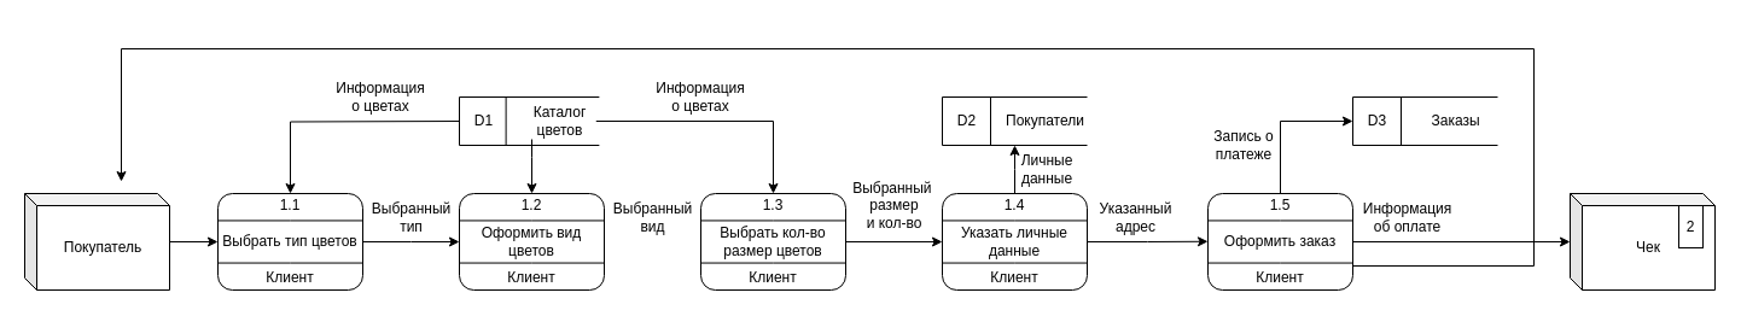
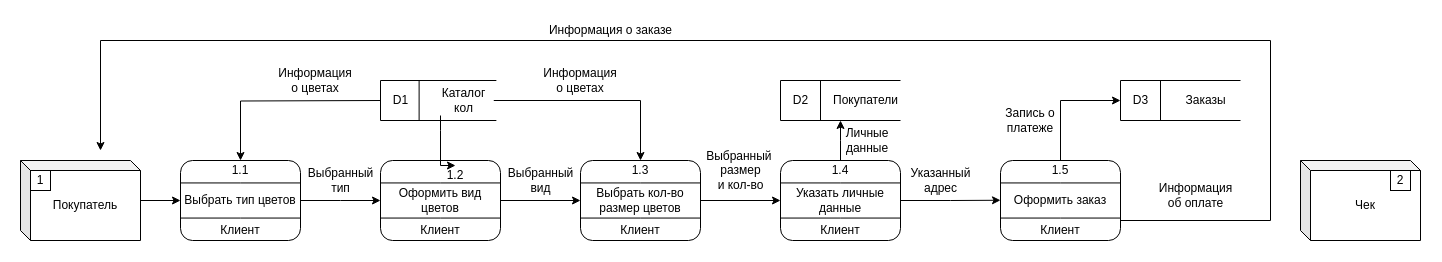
  <mxCell id="0" />
  <mxCell id="1" parent="0" />
  <mxCell id="2" style="edgeStyle=orthogonalEdgeStyle;rounded=0;orthogonalLoop=1;jettySize=auto;html=1;entryX=0;entryY=0.5;entryDx=0;entryDy=0;" edge="1" parent="1" source="3" target="5"><mxGeometry relative="1" as="geometry"><mxPoint x="220" y="200" as="targetPoint" /></mxGeometry></mxCell>
  <mxCell id="3" value="Покупатель" style="shape=cube;whiteSpace=wrap;html=1;boundedLbl=1;backgroundOutline=1;darkOpacity=0.05;darkOpacity2=0.1;size=10;" vertex="1" parent="1"><mxGeometry y="160" width="120" height="80" as="geometry" x="20" /></mxCell>
  <mxCell id="4" value="1.1" style="group" vertex="1" connectable="0" parent="1"><mxGeometry x="180" y="160" width="120" height="80" as="geometry" /></mxCell>
  <mxCell id="5" value="Выбрать тип цветов" style="rounded=1;whiteSpace=wrap;html=1;" vertex="1" parent="4"><mxGeometry width="120" height="80" as="geometry" /></mxCell>
  <mxCell id="6" value="" style="shape=link;html=1;width=35.116;exitX=0;exitY=0.5;exitDx=0;exitDy=0;entryX=1;entryY=0.5;entryDx=0;entryDy=0;" edge="1" parent="4" source="5" target="5"><mxGeometry width="100" relative="1" as="geometry"><mxPoint x="-20" y="40" as="sourcePoint" /><mxPoint x="110" y="39.84" as="targetPoint" /><Array as="points"><mxPoint x="60" y="40" /></Array></mxGeometry></mxCell>
  <mxCell id="7" value="1.1" style="text;html=1;strokeColor=none;fillColor=none;align=center;verticalAlign=middle;whiteSpace=wrap;rounded=0;" vertex="1" parent="4"><mxGeometry x="40" width="40" height="20" as="geometry" /></mxCell>
  <mxCell id="8" value="Клиент" style="text;html=1;strokeColor=none;fillColor=none;align=center;verticalAlign=middle;whiteSpace=wrap;rounded=0;" vertex="1" parent="4"><mxGeometry x="40" y="60" width="40" height="20" as="geometry" /></mxCell>
  <mxCell id="9" value="1.1" style="group" vertex="1" connectable="0" parent="1"><mxGeometry x="380" y="160" width="120" height="80" as="geometry" /></mxCell>
  <mxCell id="10" value="Оформить вид цветов" style="rounded=1;whiteSpace=wrap;html=1;" vertex="1" parent="9"><mxGeometry width="120" height="80" as="geometry" /></mxCell>
  <mxCell id="11" value="" style="shape=link;html=1;width=35.116;exitX=0;exitY=0.5;exitDx=0;exitDy=0;entryX=1;entryY=0.5;entryDx=0;entryDy=0;" edge="1" parent="9" source="10" target="10"><mxGeometry width="100" relative="1" as="geometry"><mxPoint x="-20" y="40" as="sourcePoint" /><mxPoint x="110" y="39.84" as="targetPoint" /><Array as="points"><mxPoint x="60" y="40" /></Array></mxGeometry></mxCell>
- <mxCell id="12" value="1.2" style="text;html=1;strokeColor=none;fillColor=none;align=center;verticalAlign=middle;whiteSpace=wrap;rounded=0;" vertex="1" parent="9"><mxGeometry x="40" width="40" height="20" as="geometry" /></mxCell>
+ <mxCell id="12" value="1.2" style="text;html=1;strokeColor=none;fillColor=none;align=center;verticalAlign=middle;whiteSpace=wrap;rounded=0;" vertex="1" parent="9"><mxGeometry x="55" y="5" width="40" height="20" as="geometry" /></mxCell>
  <mxCell id="13" value="Клиент" style="text;html=1;strokeColor=none;fillColor=none;align=center;verticalAlign=middle;whiteSpace=wrap;rounded=0;" vertex="1" parent="9"><mxGeometry x="40" y="60" width="40" height="20" as="geometry" /></mxCell>
  <mxCell id="14" value="1.1" style="group" vertex="1" connectable="0" parent="1"><mxGeometry x="580" y="160" width="120" height="80" as="geometry" /></mxCell>
  <mxCell id="15" value="Выбрать кол-во размер цветов" style="rounded=1;whiteSpace=wrap;html=1;" vertex="1" parent="14"><mxGeometry width="120" height="80" as="geometry" /></mxCell>
  <mxCell id="16" value="" style="shape=link;html=1;width=35.116;exitX=0;exitY=0.5;exitDx=0;exitDy=0;entryX=1;entryY=0.5;entryDx=0;entryDy=0;" edge="1" parent="14" source="15" target="15"><mxGeometry width="100" relative="1" as="geometry"><mxPoint x="-20" y="40" as="sourcePoint" /><mxPoint x="110" y="39.84" as="targetPoint" /><Array as="points"><mxPoint x="60" y="40" /></Array></mxGeometry></mxCell>
  <mxCell id="17" value="1.3" style="text;html=1;strokeColor=none;fillColor=none;align=center;verticalAlign=middle;whiteSpace=wrap;rounded=0;" vertex="1" parent="14"><mxGeometry x="40" width="40" height="20" as="geometry" /></mxCell>
  <mxCell id="18" value="Клиент" style="text;html=1;strokeColor=none;fillColor=none;align=center;verticalAlign=middle;whiteSpace=wrap;rounded=0;" vertex="1" parent="14"><mxGeometry x="40" y="60" width="40" height="20" as="geometry" /></mxCell>
  <mxCell id="19" value="1.1" style="group" vertex="1" connectable="0" parent="1"><mxGeometry x="780" y="160" width="120" height="80" as="geometry" /></mxCell>
  <mxCell id="20" value="Указать личные данные" style="rounded=1;whiteSpace=wrap;html=1;" vertex="1" parent="19"><mxGeometry width="120" height="80" as="geometry" /></mxCell>
  <mxCell id="21" value="" style="shape=link;html=1;width=35.116;exitX=0;exitY=0.5;exitDx=0;exitDy=0;entryX=1;entryY=0.5;entryDx=0;entryDy=0;" edge="1" parent="19" source="20" target="20"><mxGeometry width="100" relative="1" as="geometry"><mxPoint x="-20" y="40" as="sourcePoint" /><mxPoint x="110" y="39.84" as="targetPoint" /><Array as="points"><mxPoint x="60" y="40" /></Array></mxGeometry></mxCell>
  <mxCell id="22" value="1.4" style="text;html=1;strokeColor=none;fillColor=none;align=center;verticalAlign=middle;whiteSpace=wrap;rounded=0;" vertex="1" parent="19"><mxGeometry x="40" width="40" height="20" as="geometry" /></mxCell>
  <mxCell id="23" value="Клиент" style="text;html=1;strokeColor=none;fillColor=none;align=center;verticalAlign=middle;whiteSpace=wrap;rounded=0;" vertex="1" parent="19"><mxGeometry x="40" y="60" width="40" height="20" as="geometry" /></mxCell>
  <mxCell id="24" value="1.1" style="group" vertex="1" connectable="0" parent="1"><mxGeometry x="1000" y="160" width="120" height="80" as="geometry" /></mxCell>
  <mxCell id="25" value="Оформить заказ" style="rounded=1;whiteSpace=wrap;html=1;" vertex="1" parent="24"><mxGeometry width="120" height="80" as="geometry" /></mxCell>
  <mxCell id="26" value="" style="shape=link;html=1;width=35.116;exitX=0;exitY=0.5;exitDx=0;exitDy=0;entryX=1;entryY=0.5;entryDx=0;entryDy=0;" edge="1" parent="24" source="25" target="25"><mxGeometry width="100" relative="1" as="geometry"><mxPoint x="-20" y="40" as="sourcePoint" /><mxPoint x="110" y="39.84" as="targetPoint" /><Array as="points"><mxPoint x="60" y="40" /></Array></mxGeometry></mxCell>
  <mxCell id="27" value="1.5" style="text;html=1;strokeColor=none;fillColor=none;align=center;verticalAlign=middle;whiteSpace=wrap;rounded=0;" vertex="1" parent="24"><mxGeometry x="40" width="40" height="20" as="geometry" /></mxCell>
  <mxCell id="28" value="Клиент" style="text;html=1;strokeColor=none;fillColor=none;align=center;verticalAlign=middle;whiteSpace=wrap;rounded=0;" vertex="1" parent="24"><mxGeometry x="40" y="60" width="40" height="20" as="geometry" /></mxCell>
  <mxCell id="29" style="edgeStyle=orthogonalEdgeStyle;rounded=0;orthogonalLoop=1;jettySize=auto;html=1;" edge="1" parent="1" source="5"><mxGeometry relative="1" as="geometry"><mxPoint x="380" y="200" as="targetPoint" /></mxGeometry></mxCell>
  <mxCell id="30" style="edgeStyle=orthogonalEdgeStyle;rounded=0;orthogonalLoop=1;jettySize=auto;html=1;exitX=1;exitY=0.5;exitDx=0;exitDy=0;" edge="1" parent="1" source="10"><mxGeometry relative="1" as="geometry"><mxPoint x="500" y="200" as="targetPoint" /></mxGeometry></mxCell>
  <mxCell id="31" style="edgeStyle=orthogonalEdgeStyle;rounded=0;orthogonalLoop=1;jettySize=auto;html=1;exitX=1;exitY=0.75;exitDx=0;exitDy=0;" edge="1" parent="1" source="25"><mxGeometry relative="1" as="geometry"><mxPoint x="100" y="150" as="targetPoint" /><Array as="points"><mxPoint x="1270" y="220" /><mxPoint x="1270" y="40" /><mxPoint x="100" y="40" /></Array></mxGeometry></mxCell>
+ <mxCell id="32" style="edgeStyle=orthogonalEdgeStyle;rounded=0;orthogonalLoop=1;jettySize=auto;html=1;exitX=1;exitY=0.5;exitDx=0;exitDy=0;entryX=0;entryY=0.5;entryDx=0;entryDy=0;" edge="1" parent="1" source="10" target="15"><mxGeometry relative="1" as="geometry" /></mxCell>
  <mxCell id="33" style="edgeStyle=orthogonalEdgeStyle;rounded=0;orthogonalLoop=1;jettySize=auto;html=1;exitX=1;exitY=0.5;exitDx=0;exitDy=0;entryX=0;entryY=0.5;entryDx=0;entryDy=0;" edge="1" parent="1" source="15" target="20"><mxGeometry relative="1" as="geometry" /></mxCell>
  <mxCell id="34" value="Выбранный &lt;br&gt;тип" style="text;html=1;align=center;verticalAlign=middle;resizable=0;points=[];autosize=1;" vertex="1" parent="1"><mxGeometry x="300" y="165" width="80" height="30" as="geometry" /></mxCell>
  <mxCell id="35" value="Выбранный &lt;br&gt;вид" style="text;html=1;align=center;verticalAlign=middle;resizable=0;points=[];autosize=1;" vertex="1" parent="1"><mxGeometry x="500" y="165" width="80" height="30" as="geometry" /></mxCell>
  <mxCell id="36" value="Выбранный&amp;nbsp;&lt;br&gt;размер &lt;br&gt;и&amp;nbsp;кол-во" style="text;html=1;align=center;verticalAlign=middle;resizable=0;points=[];autosize=1;" vertex="1" parent="1"><mxGeometry x="700" y="145" width="80" height="50" as="geometry" /></mxCell>
  <mxCell id="37" value="Указанный &lt;br&gt;адрес" style="text;html=1;align=center;verticalAlign=middle;resizable=0;points=[];autosize=1;" vertex="1" parent="1"><mxGeometry x="900" y="165" width="80" height="30" as="geometry" /></mxCell>
- <mxCell id="38" value="Информация&lt;br&gt;об оплате" style="text;html=1;align=center;verticalAlign=middle;resizable=0;points=[];autosize=1;" vertex="1" parent="1"><mxGeometry x="1120" y="165" width="90" height="30" as="geometry" /></mxCell>
+ <mxCell id="38" value="Информация&lt;br&gt;об оплате" style="text;html=1;align=center;verticalAlign=middle;resizable=0;points=[];autosize=1;" vertex="1" parent="1"><mxGeometry x="1150" y="180" width="90" height="30" as="geometry" /></mxCell>
  <mxCell id="39" value="" style="group" vertex="1" connectable="0" parent="1"><mxGeometry x="380" width="140" height="40" as="geometry" y="80" /></mxCell>
  <mxCell id="40" value="" style="endArrow=none;html=1;" edge="1" parent="39"><mxGeometry width="50" height="50" relative="1" as="geometry"><mxPoint y="40" as="sourcePoint" /><mxPoint x="115.862" y="40" as="targetPoint" /></mxGeometry></mxCell>
  <mxCell id="41" value="" style="endArrow=none;html=1;" edge="1" parent="39"><mxGeometry width="50" height="50" relative="1" as="geometry"><mxPoint y="40" as="sourcePoint" /><mxPoint as="targetPoint" /></mxGeometry></mxCell>
  <mxCell id="42" value="" style="endArrow=none;html=1;" edge="1" parent="39"><mxGeometry width="50" height="50" relative="1" as="geometry"><mxPoint as="sourcePoint" /><mxPoint x="115.862" as="targetPoint" /></mxGeometry></mxCell>
  <mxCell id="43" value="" style="endArrow=none;html=1;" edge="1" parent="39"><mxGeometry width="50" height="50" relative="1" as="geometry"><mxPoint x="38.621" y="40" as="sourcePoint" /><mxPoint x="38.621" as="targetPoint" /></mxGeometry></mxCell>
  <mxCell id="44" value="D1" style="text;html=1;align=center;verticalAlign=middle;resizable=0;points=[];autosize=1;" vertex="1" parent="39"><mxGeometry x="4.828" y="10" width="30" height="20" as="geometry" /></mxCell>
- <mxCell id="45" value="Каталог &lt;br&gt;цветов" style="text;html=1;align=center;verticalAlign=middle;resizable=0;points=[];autosize=1;" vertex="1" parent="39"><mxGeometry x="53.276" y="5" width="60" height="30" as="geometry" /></mxCell>
+ <mxCell id="45" value="Каталог &lt;br&gt;кол" style="text;html=1;align=center;verticalAlign=middle;resizable=0;points=[];autosize=1;" vertex="1" parent="39"><mxGeometry x="53.276" y="5" width="60" height="30" as="geometry" /></mxCell>
  <mxCell id="46" value="" style="group" vertex="1" connectable="0" parent="1"><mxGeometry x="1120" width="145" height="40" as="geometry" y="80" /></mxCell>
  <mxCell id="47" value="" style="endArrow=none;html=1;" edge="1" parent="46"><mxGeometry width="50" height="50" relative="1" as="geometry"><mxPoint y="40" as="sourcePoint" /><mxPoint x="120" y="40" as="targetPoint" /></mxGeometry></mxCell>
  <mxCell id="48" value="" style="endArrow=none;html=1;" edge="1" parent="46"><mxGeometry width="50" height="50" relative="1" as="geometry"><mxPoint y="40" as="sourcePoint" /><mxPoint as="targetPoint" /></mxGeometry></mxCell>
  <mxCell id="49" value="" style="endArrow=none;html=1;" edge="1" parent="46"><mxGeometry width="50" height="50" relative="1" as="geometry"><mxPoint as="sourcePoint" /><mxPoint x="120" as="targetPoint" /></mxGeometry></mxCell>
  <mxCell id="50" value="" style="endArrow=none;html=1;" edge="1" parent="46"><mxGeometry width="50" height="50" relative="1" as="geometry"><mxPoint x="40" y="40" as="sourcePoint" /><mxPoint x="40" as="targetPoint" /></mxGeometry></mxCell>
  <mxCell id="51" value="D3" style="text;html=1;align=center;verticalAlign=middle;resizable=0;points=[];autosize=1;" vertex="1" parent="46"><mxGeometry x="5" y="10" width="30" height="20" as="geometry" /></mxCell>
  <mxCell id="52" value="Заказы" style="text;html=1;align=center;verticalAlign=middle;resizable=0;points=[];autosize=1;" vertex="1" parent="46"><mxGeometry x="55" y="10" width="60" height="20" as="geometry" /></mxCell>
  <mxCell id="53" value="" style="group" vertex="1" connectable="0" parent="1"><mxGeometry x="780" width="175" height="40" as="geometry" y="80" /></mxCell>
  <mxCell id="54" value="" style="endArrow=none;html=1;" edge="1" parent="53"><mxGeometry width="50" height="50" relative="1" as="geometry"><mxPoint y="40" as="sourcePoint" /><mxPoint x="120" y="40" as="targetPoint" /></mxGeometry></mxCell>
  <mxCell id="55" value="" style="endArrow=none;html=1;" edge="1" parent="53"><mxGeometry width="50" height="50" relative="1" as="geometry"><mxPoint y="40" as="sourcePoint" /><mxPoint as="targetPoint" /></mxGeometry></mxCell>
  <mxCell id="56" value="" style="endArrow=none;html=1;" edge="1" parent="53"><mxGeometry width="50" height="50" relative="1" as="geometry"><mxPoint as="sourcePoint" /><mxPoint x="120" as="targetPoint" /></mxGeometry></mxCell>
  <mxCell id="57" value="" style="endArrow=none;html=1;" edge="1" parent="53"><mxGeometry width="50" height="50" relative="1" as="geometry"><mxPoint x="40" y="40" as="sourcePoint" /><mxPoint x="40" as="targetPoint" /></mxGeometry></mxCell>
  <mxCell id="58" value="D2" style="text;html=1;align=center;verticalAlign=middle;resizable=0;points=[];autosize=1;" vertex="1" parent="53"><mxGeometry x="5" y="10" width="30" height="20" as="geometry" /></mxCell>
  <mxCell id="59" value="Покупатели" style="text;html=1;align=center;verticalAlign=middle;resizable=0;points=[];autosize=1;" vertex="1" parent="53"><mxGeometry x="45" y="10" width="80" height="20" as="geometry" /></mxCell>
  <mxCell id="60" style="edgeStyle=orthogonalEdgeStyle;rounded=0;orthogonalLoop=1;jettySize=auto;html=1;entryX=0.5;entryY=0;entryDx=0;entryDy=0;" edge="1" parent="1" target="7"><mxGeometry relative="1" as="geometry"><mxPoint x="240" y="100" as="targetPoint" /><mxPoint x="380" y="100" as="sourcePoint" /></mxGeometry></mxCell>
  <mxCell id="61" value="Информация о цветах" style="text;html=1;strokeColor=none;fillColor=none;align=center;verticalAlign=middle;whiteSpace=wrap;rounded=0;" vertex="1" parent="1"><mxGeometry x="290" y="70" width="50" height="20" as="geometry" /></mxCell>
  <mxCell id="62" style="edgeStyle=orthogonalEdgeStyle;rounded=0;orthogonalLoop=1;jettySize=auto;html=1;entryX=0.5;entryY=0;entryDx=0;entryDy=0;" edge="1" parent="1" source="45" target="12"><mxGeometry relative="1" as="geometry"><Array as="points"><mxPoint x="440" y="130" /><mxPoint x="440" y="130" /></Array></mxGeometry></mxCell>
  <mxCell id="63" value="Информация о цветах" style="text;html=1;strokeColor=none;fillColor=none;align=center;verticalAlign=middle;whiteSpace=wrap;rounded=0;" vertex="1" parent="1"><mxGeometry x="560" y="70" width="40" height="20" as="geometry" /></mxCell>
  <mxCell id="64" value="Личные данные" style="text;html=1;strokeColor=none;fillColor=none;align=center;verticalAlign=middle;whiteSpace=wrap;rounded=0;" vertex="1" parent="1"><mxGeometry x="847" y="130" width="40" height="20" as="geometry" /></mxCell>
  <mxCell id="65" style="edgeStyle=orthogonalEdgeStyle;rounded=0;orthogonalLoop=1;jettySize=auto;html=1;" edge="1" parent="1"><mxGeometry relative="1" as="geometry"><mxPoint x="1120" y="100" as="targetPoint" /><mxPoint x="1060" y="160" as="sourcePoint" /><Array as="points"><mxPoint x="1060" y="100" /></Array></mxGeometry></mxCell>
  <mxCell id="66" value="Запись о платеже" style="text;html=1;strokeColor=none;fillColor=none;align=center;verticalAlign=middle;whiteSpace=wrap;rounded=0;" vertex="1" parent="1"><mxGeometry x="1000" y="110" width="60" height="20" as="geometry" /></mxCell>
  <mxCell id="67" style="edgeStyle=orthogonalEdgeStyle;rounded=0;orthogonalLoop=1;jettySize=auto;html=1;entryX=0.5;entryY=0;entryDx=0;entryDy=0;" edge="1" parent="1" source="45" target="17"><mxGeometry relative="1" as="geometry" /></mxCell>
  <mxCell id="68" style="edgeStyle=orthogonalEdgeStyle;rounded=0;orthogonalLoop=1;jettySize=auto;html=1;" edge="1" parent="1" source="22"><mxGeometry relative="1" as="geometry"><mxPoint x="840" y="120" as="targetPoint" /></mxGeometry></mxCell>
  <mxCell id="69" style="edgeStyle=orthogonalEdgeStyle;rounded=0;orthogonalLoop=1;jettySize=auto;html=1;exitX=1;exitY=0.5;exitDx=0;exitDy=0;" edge="1" parent="1" source="20"><mxGeometry relative="1" as="geometry"><mxPoint x="1000" y="199.759" as="targetPoint" /></mxGeometry></mxCell>
  <mxCell id="70" value="Чек" style="shape=cube;whiteSpace=wrap;html=1;boundedLbl=1;backgroundOutline=1;darkOpacity=0.05;darkOpacity2=0.1;size=10;" vertex="1" parent="1"><mxGeometry x="1300" y="160" width="120" height="80" as="geometry" /></mxCell>
- <mxCell id="71" style="edgeStyle=orthogonalEdgeStyle;rounded=0;orthogonalLoop=1;jettySize=auto;html=1;entryX=0;entryY=0.5;entryDx=0;entryDy=0;entryPerimeter=0;" edge="1" parent="1" source="25" target="70"><mxGeometry relative="1" as="geometry" /></mxCell>
- <mxCell id="72" value="2" style="whiteSpace=wrap;html=1;aspect=fixed;" vertex="1" parent="1"><mxGeometry x="1390" y="170" width="20" height="35" as="geometry" /></mxCell>
+ <mxCell id="72" value="2" style="whiteSpace=wrap;html=1;aspect=fixed;" vertex="1" parent="1"><mxGeometry x="1390" y="170" width="20" height="20" as="geometry" /></mxCell>
+ <mxCell id="73" value="1" style="whiteSpace=wrap;html=1;aspect=fixed;" vertex="1" parent="1"><mxGeometry x="30" y="170" width="20" height="20" as="geometry" /></mxCell>
+ <mxCell id="74" value="Информация о заказе" style="text;html=1;align=center;verticalAlign=middle;resizable=0;points=[];autosize=1;" vertex="1" parent="1"><mxGeometry x="540" y="20" width="140" height="20" as="geometry" /></mxCell>
